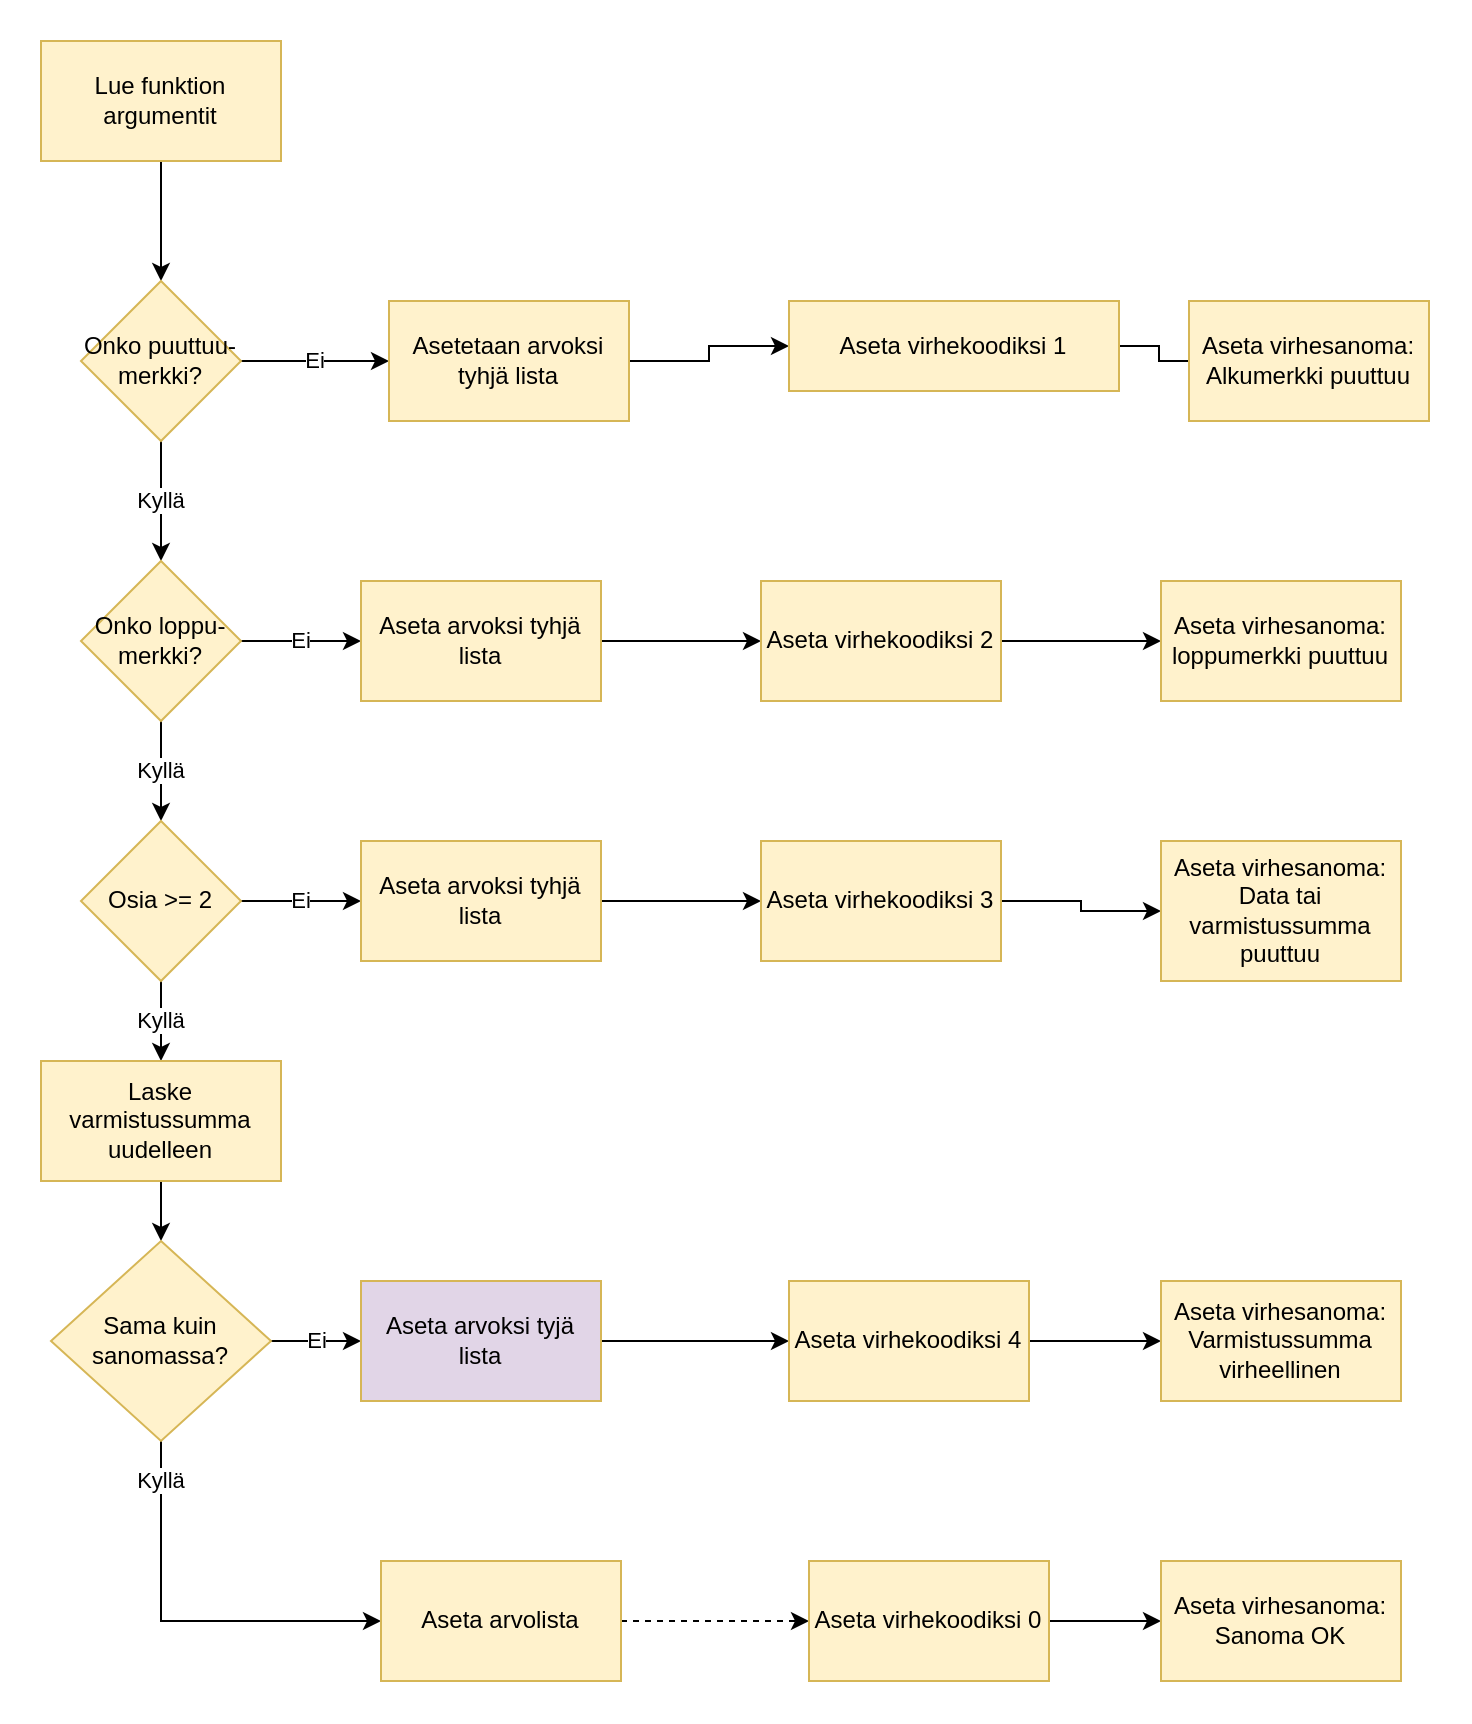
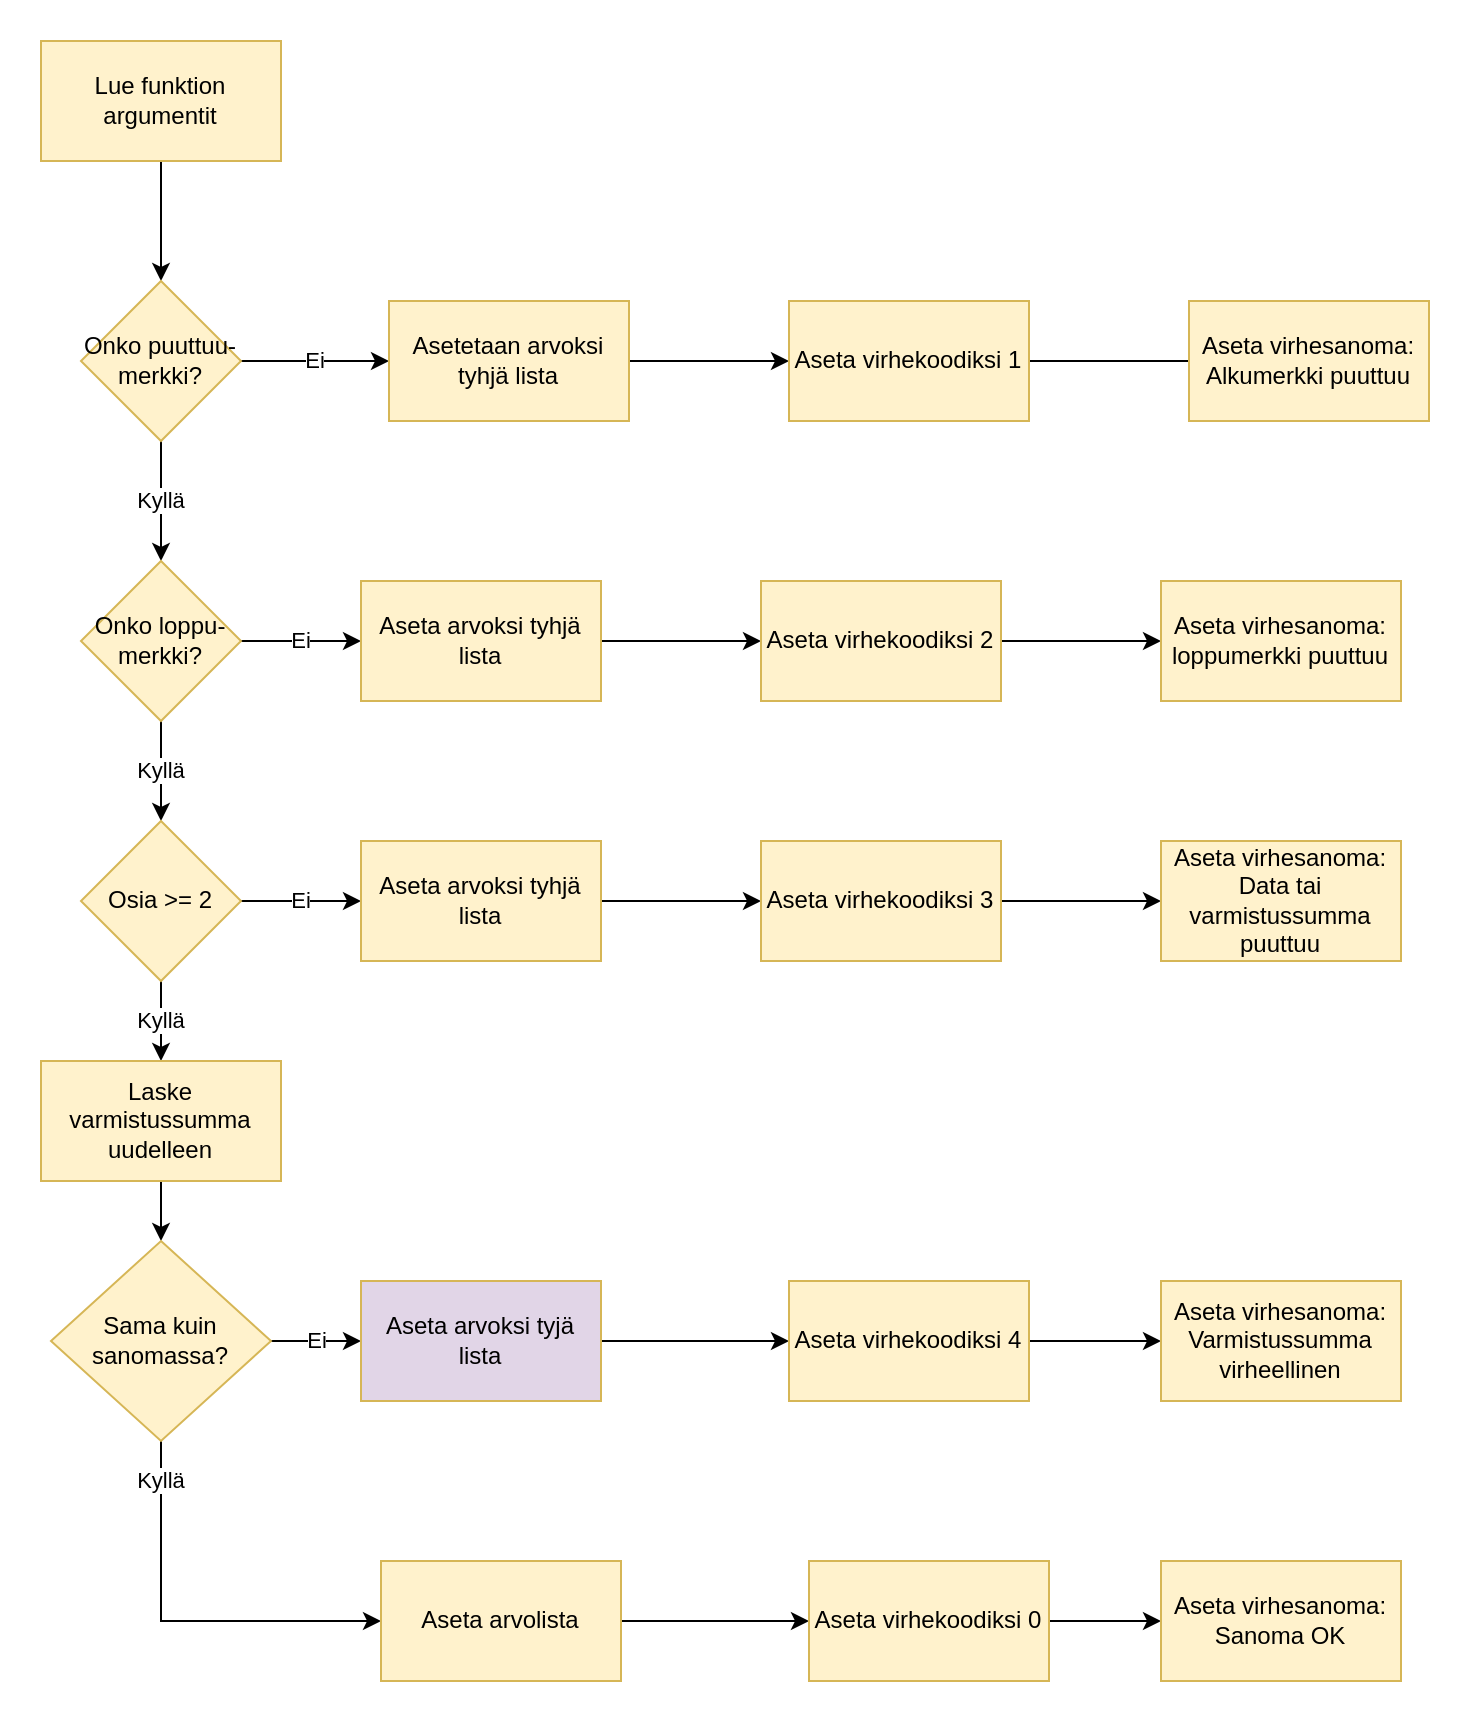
  <mxCell id="0" />
  <mxCell id="1" parent="0" />
  <mxCell id="2" style="edgeStyle=orthogonalEdgeStyle;rounded=0;orthogonalLoop=1;jettySize=auto;html=1;entryX=0.5;entryY=0;entryDx=0;entryDy=0;" edge="1" parent="1" source="3" target="6"><mxGeometry relative="1" as="geometry" /></mxCell>
  <mxCell id="3" value="Lue funktion argumentit" style="rounded=0;whiteSpace=wrap;html=1;fillColor=#fff2cc;strokeColor=#d6b656;" vertex="1" parent="1"><mxGeometry x="20" y="20" width="120" height="60" as="geometry" /></mxCell>
  <mxCell id="4" value="Ei" style="edgeStyle=orthogonalEdgeStyle;rounded=0;orthogonalLoop=1;jettySize=auto;html=1;entryX=0;entryY=0.5;entryDx=0;entryDy=0;" edge="1" parent="1" source="6" target="8"><mxGeometry relative="1" as="geometry" /></mxCell>
  <mxCell id="5" value="Kyllä" style="edgeStyle=orthogonalEdgeStyle;rounded=0;orthogonalLoop=1;jettySize=auto;html=1;" edge="1" parent="1" source="6" target="14"><mxGeometry relative="1" as="geometry" /></mxCell>
  <mxCell id="6" value="Onko puuttuu-merkki?" style="rhombus;whiteSpace=wrap;html=1;fillColor=#fff2cc;strokeColor=#d6b656;" vertex="1" parent="1"><mxGeometry x="40" y="140" width="80" height="80" as="geometry" /></mxCell>
  <mxCell id="7" value="" style="edgeStyle=orthogonalEdgeStyle;rounded=0;orthogonalLoop=1;jettySize=auto;html=1;" edge="1" parent="1" source="8" target="10"><mxGeometry relative="1" as="geometry" /></mxCell>
  <mxCell id="8" value="Asetetaan arvoksi tyhjä lista" style="rounded=0;whiteSpace=wrap;html=1;fillColor=#fff2cc;strokeColor=#d6b656;" vertex="1" parent="1"><mxGeometry x="194" y="150" width="120" height="60" as="geometry" /></mxCell>
  <mxCell id="9" value="" style="edgeStyle=orthogonalEdgeStyle;rounded=0;orthogonalLoop=1;jettySize=auto;html=1;endArrow=none;" edge="1" parent="1" source="10" target="11"><mxGeometry relative="1" as="geometry" /></mxCell>
- <mxCell id="10" value="Aseta virhekoodiksi 1" style="whiteSpace=wrap;html=1;rounded=0;fillColor=#fff2cc;strokeColor=#d6b656;" vertex="1" parent="1"><mxGeometry x="394" y="150" width="165" height="45" as="geometry" /></mxCell>
+ <mxCell id="10" value="Aseta virhekoodiksi 1" style="whiteSpace=wrap;html=1;rounded=0;fillColor=#fff2cc;strokeColor=#d6b656;" vertex="1" parent="1"><mxGeometry x="394" y="150" width="120" height="60" as="geometry" /></mxCell>
  <mxCell id="11" value="Aseta virhesanoma:&lt;br&gt;Alkumerkki puuttuu" style="whiteSpace=wrap;html=1;rounded=0;fillColor=#fff2cc;strokeColor=#d6b656;" vertex="1" parent="1"><mxGeometry x="594" y="150" width="120" height="60" as="geometry" /></mxCell>
  <mxCell id="12" value="Kyllä" style="edgeStyle=orthogonalEdgeStyle;rounded=0;orthogonalLoop=1;jettySize=auto;html=1;" edge="1" parent="1" source="14" target="22"><mxGeometry relative="1" as="geometry" /></mxCell>
  <mxCell id="13" value="Ei" style="edgeStyle=orthogonalEdgeStyle;rounded=0;orthogonalLoop=1;jettySize=auto;html=1;" edge="1" parent="1" source="14" target="16"><mxGeometry relative="1" as="geometry" /></mxCell>
  <mxCell id="14" value="Onko loppu-merkki?" style="rhombus;whiteSpace=wrap;html=1;fillColor=#fff2cc;strokeColor=#d6b656;" vertex="1" parent="1"><mxGeometry x="40" y="280" width="80" height="80" as="geometry" /></mxCell>
  <mxCell id="15" value="" style="edgeStyle=orthogonalEdgeStyle;rounded=0;orthogonalLoop=1;jettySize=auto;html=1;" edge="1" parent="1" source="16" target="18"><mxGeometry relative="1" as="geometry" /></mxCell>
  <mxCell id="16" value="Aseta arvoksi tyhjä lista" style="whiteSpace=wrap;html=1;fillColor=#fff2cc;strokeColor=#d6b656;" vertex="1" parent="1"><mxGeometry x="180" y="290" width="120" height="60" as="geometry" /></mxCell>
  <mxCell id="17" value="" style="edgeStyle=orthogonalEdgeStyle;rounded=0;orthogonalLoop=1;jettySize=auto;html=1;" edge="1" parent="1" source="18" target="19"><mxGeometry relative="1" as="geometry" /></mxCell>
  <mxCell id="18" value="Aseta virhekoodiksi 2" style="whiteSpace=wrap;html=1;fillColor=#fff2cc;strokeColor=#d6b656;" vertex="1" parent="1"><mxGeometry x="380" y="290" width="120" height="60" as="geometry" /></mxCell>
  <mxCell id="19" value="Aseta virhesanoma:&lt;br&gt;loppumerkki puuttuu" style="whiteSpace=wrap;html=1;fillColor=#fff2cc;strokeColor=#d6b656;" vertex="1" parent="1"><mxGeometry x="580" y="290" width="120" height="60" as="geometry" /></mxCell>
  <mxCell id="20" value="Ei" style="edgeStyle=orthogonalEdgeStyle;rounded=0;orthogonalLoop=1;jettySize=auto;html=1;" edge="1" parent="1" source="22" target="24"><mxGeometry relative="1" as="geometry" /></mxCell>
  <mxCell id="21" value="Kyllä" style="edgeStyle=orthogonalEdgeStyle;rounded=0;orthogonalLoop=1;jettySize=auto;html=1;" edge="1" parent="1" source="22" target="29"><mxGeometry relative="1" as="geometry" /></mxCell>
  <mxCell id="22" value="Osia &amp;gt;= 2" style="rhombus;whiteSpace=wrap;html=1;fillColor=#fff2cc;strokeColor=#d6b656;" vertex="1" parent="1"><mxGeometry x="40" y="410" width="80" height="80" as="geometry" /></mxCell>
  <mxCell id="23" value="" style="edgeStyle=orthogonalEdgeStyle;rounded=0;orthogonalLoop=1;jettySize=auto;html=1;" edge="1" parent="1" source="24" target="26"><mxGeometry relative="1" as="geometry" /></mxCell>
  <mxCell id="24" value="Aseta arvoksi tyhjä lista" style="whiteSpace=wrap;html=1;fillColor=#fff2cc;strokeColor=#d6b656;" vertex="1" parent="1"><mxGeometry x="180" y="420" width="120" height="60" as="geometry" /></mxCell>
  <mxCell id="25" value="" style="edgeStyle=orthogonalEdgeStyle;rounded=0;orthogonalLoop=1;jettySize=auto;html=1;" edge="1" parent="1" source="26" target="27"><mxGeometry relative="1" as="geometry" /></mxCell>
  <mxCell id="26" value="Aseta virhekoodiksi 3" style="whiteSpace=wrap;html=1;fillColor=#fff2cc;strokeColor=#d6b656;" vertex="1" parent="1"><mxGeometry x="380" y="420" width="120" height="60" as="geometry" /></mxCell>
- <mxCell id="27" value="Aseta virhesanoma:&lt;br&gt;Data tai varmistussumma puuttuu" style="whiteSpace=wrap;html=1;fillColor=#fff2cc;strokeColor=#d6b656;" vertex="1" parent="1"><mxGeometry x="580" y="420" width="120" height="70" as="geometry" /></mxCell>
+ <mxCell id="27" value="Aseta virhesanoma:&lt;br&gt;Data tai varmistussumma puuttuu" style="whiteSpace=wrap;html=1;fillColor=#fff2cc;strokeColor=#d6b656;" vertex="1" parent="1"><mxGeometry x="580" y="420" width="120" height="60" as="geometry" /></mxCell>
  <mxCell id="28" value="" style="edgeStyle=orthogonalEdgeStyle;rounded=0;orthogonalLoop=1;jettySize=auto;html=1;" edge="1" parent="1" source="29" target="32"><mxGeometry relative="1" as="geometry" /></mxCell>
  <mxCell id="29" value="Laske varmistussumma uudelleen" style="whiteSpace=wrap;html=1;fillColor=#fff2cc;strokeColor=#d6b656;" vertex="1" parent="1"><mxGeometry x="20" y="530" width="120" height="60" as="geometry" /></mxCell>
  <mxCell id="30" value="Ei" style="edgeStyle=orthogonalEdgeStyle;rounded=0;orthogonalLoop=1;jettySize=auto;html=1;" edge="1" parent="1" source="32" target="34"><mxGeometry relative="1" as="geometry" /></mxCell>
  <mxCell id="31" value="Kyllä" style="edgeStyle=orthogonalEdgeStyle;rounded=0;orthogonalLoop=1;jettySize=auto;html=1;entryX=0;entryY=0.5;entryDx=0;entryDy=0;" edge="1" parent="1" source="32" target="39"><mxGeometry x="-0.8" relative="1" as="geometry"><Array as="points"><mxPoint x="80" y="810" /></Array><mxPoint as="offset" /></mxGeometry></mxCell>
  <mxCell id="32" value="Sama kuin&lt;br&gt;sanomassa?" style="rhombus;whiteSpace=wrap;html=1;fillColor=#fff2cc;strokeColor=#d6b656;" vertex="1" parent="1"><mxGeometry x="25" y="620" width="110" height="100" as="geometry" /></mxCell>
  <mxCell id="33" value="" style="edgeStyle=orthogonalEdgeStyle;rounded=0;orthogonalLoop=1;jettySize=auto;html=1;" edge="1" parent="1" source="34" target="36"><mxGeometry relative="1" as="geometry" /></mxCell>
  <mxCell id="34" value="Aseta arvoksi tyjä lista" style="whiteSpace=wrap;html=1;fillColor=#e1d5e7;strokeColor=#d6b656;" vertex="1" parent="1"><mxGeometry x="180" y="640" width="120" height="60" as="geometry" /></mxCell>
  <mxCell id="35" value="" style="edgeStyle=orthogonalEdgeStyle;rounded=0;orthogonalLoop=1;jettySize=auto;html=1;" edge="1" parent="1" source="36" target="37"><mxGeometry relative="1" as="geometry" /></mxCell>
  <mxCell id="36" value="Aseta virhekoodiksi 4" style="whiteSpace=wrap;html=1;fillColor=#fff2cc;strokeColor=#d6b656;" vertex="1" parent="1"><mxGeometry x="394" y="640" width="120" height="60" as="geometry" /></mxCell>
  <mxCell id="37" value="Aseta virhesanoma:&lt;br&gt;Varmistussumma virheellinen" style="whiteSpace=wrap;html=1;fillColor=#fff2cc;strokeColor=#d6b656;" vertex="1" parent="1"><mxGeometry x="580" y="640" width="120" height="60" as="geometry" /></mxCell>
- <mxCell id="38" value="" style="edgeStyle=orthogonalEdgeStyle;rounded=0;orthogonalLoop=1;jettySize=auto;html=1;dashed=1;" edge="1" source="39" target="41" parent="1"><mxGeometry relative="1" as="geometry" /></mxCell>
+ <mxCell id="38" value="" style="edgeStyle=orthogonalEdgeStyle;rounded=0;orthogonalLoop=1;jettySize=auto;html=1;" edge="1" source="39" target="41" parent="1"><mxGeometry relative="1" as="geometry" /></mxCell>
  <mxCell id="39" value="Aseta arvolista" style="whiteSpace=wrap;html=1;fillColor=#fff2cc;strokeColor=#d6b656;" vertex="1" parent="1"><mxGeometry x="190" y="780" width="120" height="60" as="geometry" /></mxCell>
  <mxCell id="40" value="" style="edgeStyle=orthogonalEdgeStyle;rounded=0;orthogonalLoop=1;jettySize=auto;html=1;" edge="1" source="41" target="42" parent="1"><mxGeometry relative="1" as="geometry" /></mxCell>
  <mxCell id="41" value="Aseta virhekoodiksi 0" style="whiteSpace=wrap;html=1;fillColor=#fff2cc;strokeColor=#d6b656;" vertex="1" parent="1"><mxGeometry x="404" y="780" width="120" height="60" as="geometry" /></mxCell>
  <mxCell id="42" value="Aseta virhesanoma:&lt;br&gt;Sanoma OK" style="whiteSpace=wrap;html=1;fillColor=#fff2cc;strokeColor=#d6b656;" vertex="1" parent="1"><mxGeometry x="580" y="780" width="120" height="60" as="geometry" /></mxCell>
